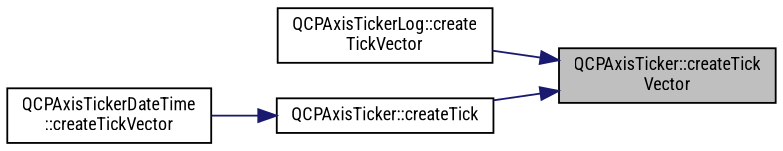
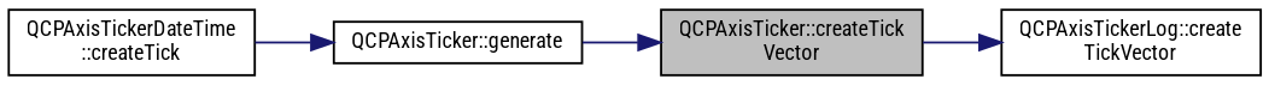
  digraph {
    fontname="Roboto Condensed"
    rankdir=RL
    node [color=black fillcolor=white fontname="Roboto Condensed" fontsize=10 shape=record style=filled]
    edge [color=midnightblue dir=back fontname="Roboto Condensed" fontsize=10 labelfontname=Helvetica labelfontsize=10 style=solid]
    n1 [fillcolor=grey75 fontcolor=black height=0.2 label="QCPAxisTicker::createTick\lVector" width=0.4]
    n2 [height=0.2 label="QCPAxisTickerLog::create\lTickVector" width=0.4]
-   n3 [height=0.2 label="QCPAxisTicker::createTick" width=0.4]
-   n4 [height=0.2 label="QCPAxisTickerDateTime\l::createTickVector" width=0.4]
-   n1 -> n2
+   n3 [height=0.2 label="QCPAxisTicker::generate" width=0.4]
+   n4 [height=0.2 label="QCPAxisTickerDateTime\l::createTick" width=0.4]
+   n2 -> n1
    n1 -> n3
    n3 -> n4
  }
